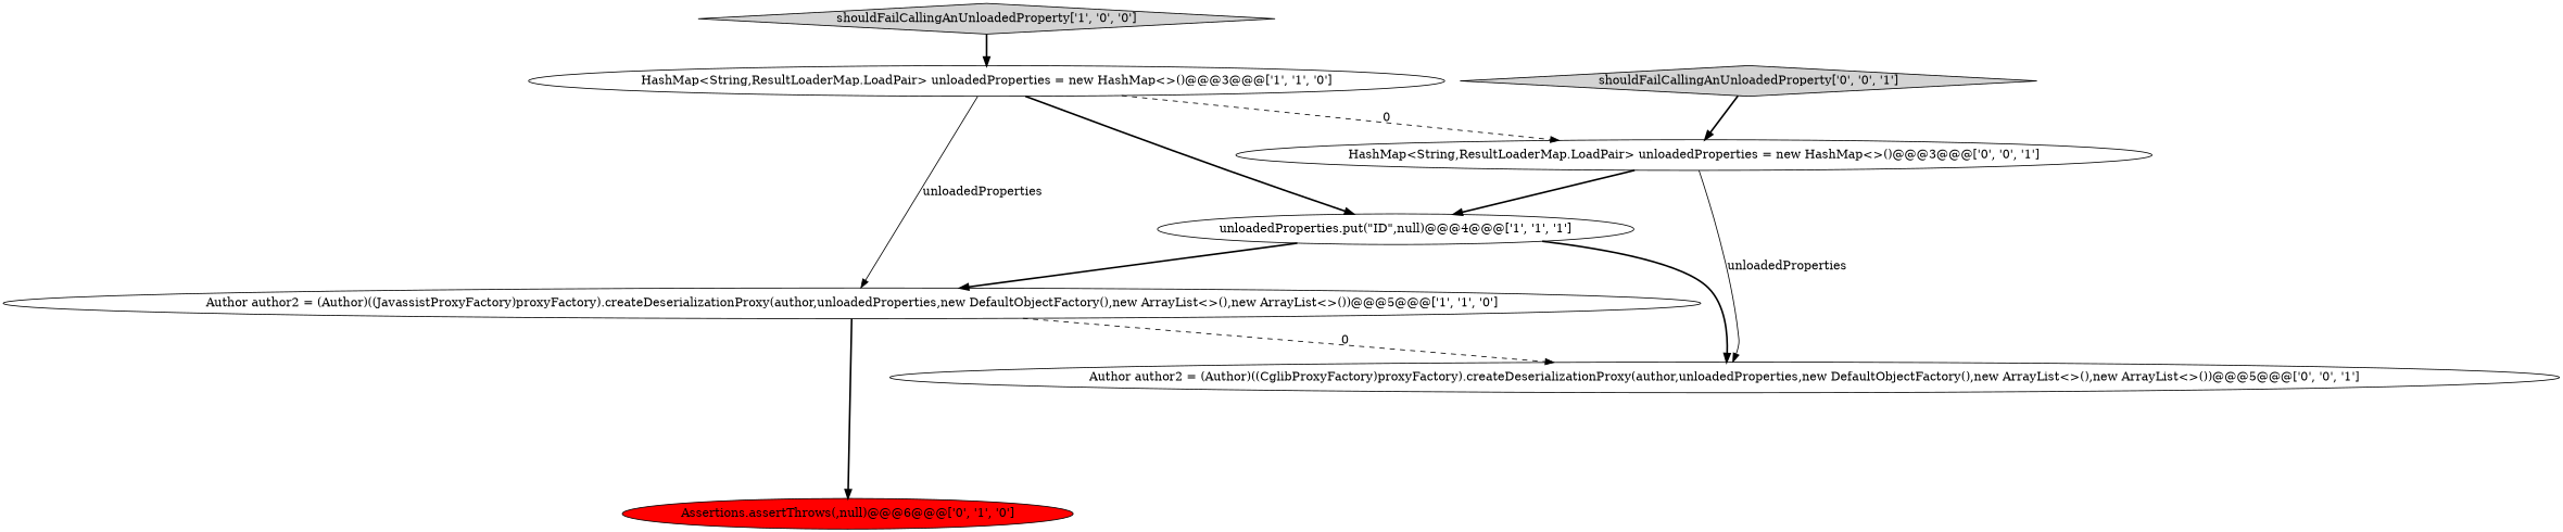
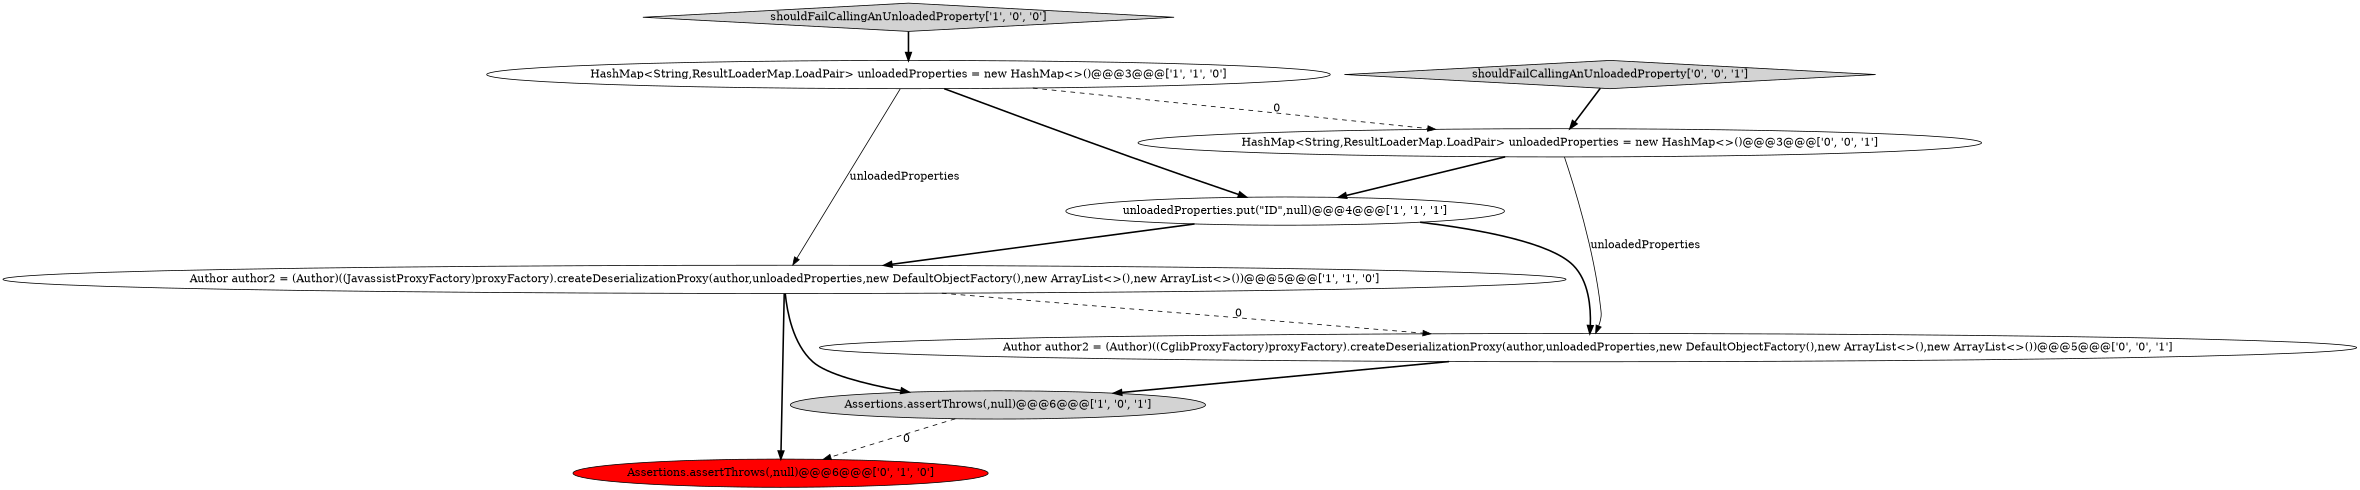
  digraph {
    node [fillcolor=white shape=ellipse style=filled]
    edge [style=bold]
    n1 [fillcolor=lightgray label="shouldFailCallingAnUnloadedProperty['0', '0', '1']" shape=diamond]
    n2 [label="HashMap<String,ResultLoaderMap.LoadPair> unloadedProperties = new HashMap<>()@@@3@@@['0', '0', '1']"]
    n3 [label="unloadedProperties.put(\"ID\",null)@@@4@@@['1', '1', '1']"]
    n4 [label="Author author2 = (Author)((CglibProxyFactory)proxyFactory).createDeserializationProxy(author,unloadedProperties,new DefaultObjectFactory(),new ArrayList<>(),new ArrayList<>())@@@5@@@['0', '0', '1']"]
    n5 [fillcolor=red label="Assertions.assertThrows(,null)@@@6@@@['0', '1', '0']"]
    n6 [fillcolor=lightgray label="shouldFailCallingAnUnloadedProperty['1', '0', '0']" shape=diamond]
    n7 [label="HashMap<String,ResultLoaderMap.LoadPair> unloadedProperties = new HashMap<>()@@@3@@@['1', '1', '0']"]
    n8 [label="Author author2 = (Author)((JavassistProxyFactory)proxyFactory).createDeserializationProxy(author,unloadedProperties,new DefaultObjectFactory(),new ArrayList<>(),new ArrayList<>())@@@5@@@['1', '1', '0']"]
+   n9 [fillcolor=lightgray label="Assertions.assertThrows(,null)@@@6@@@['1', '0', '1']"]
    n1 -> n2
    n2 -> n3
    n2 -> n4 [label=unloadedProperties style=solid]
    n3 -> n4
    n3 -> n8
+   n4 -> n9
    n6 -> n7
    n7 -> n2 [label=0 style=dashed]
    n7 -> n3
    n7 -> n8 [label=unloadedProperties style=solid]
    n8 -> n4 [label=0 style=dashed]
    n8 -> n5
+   n8 -> n9
+   n9 -> n5 [label=0 style=dashed]
  }
